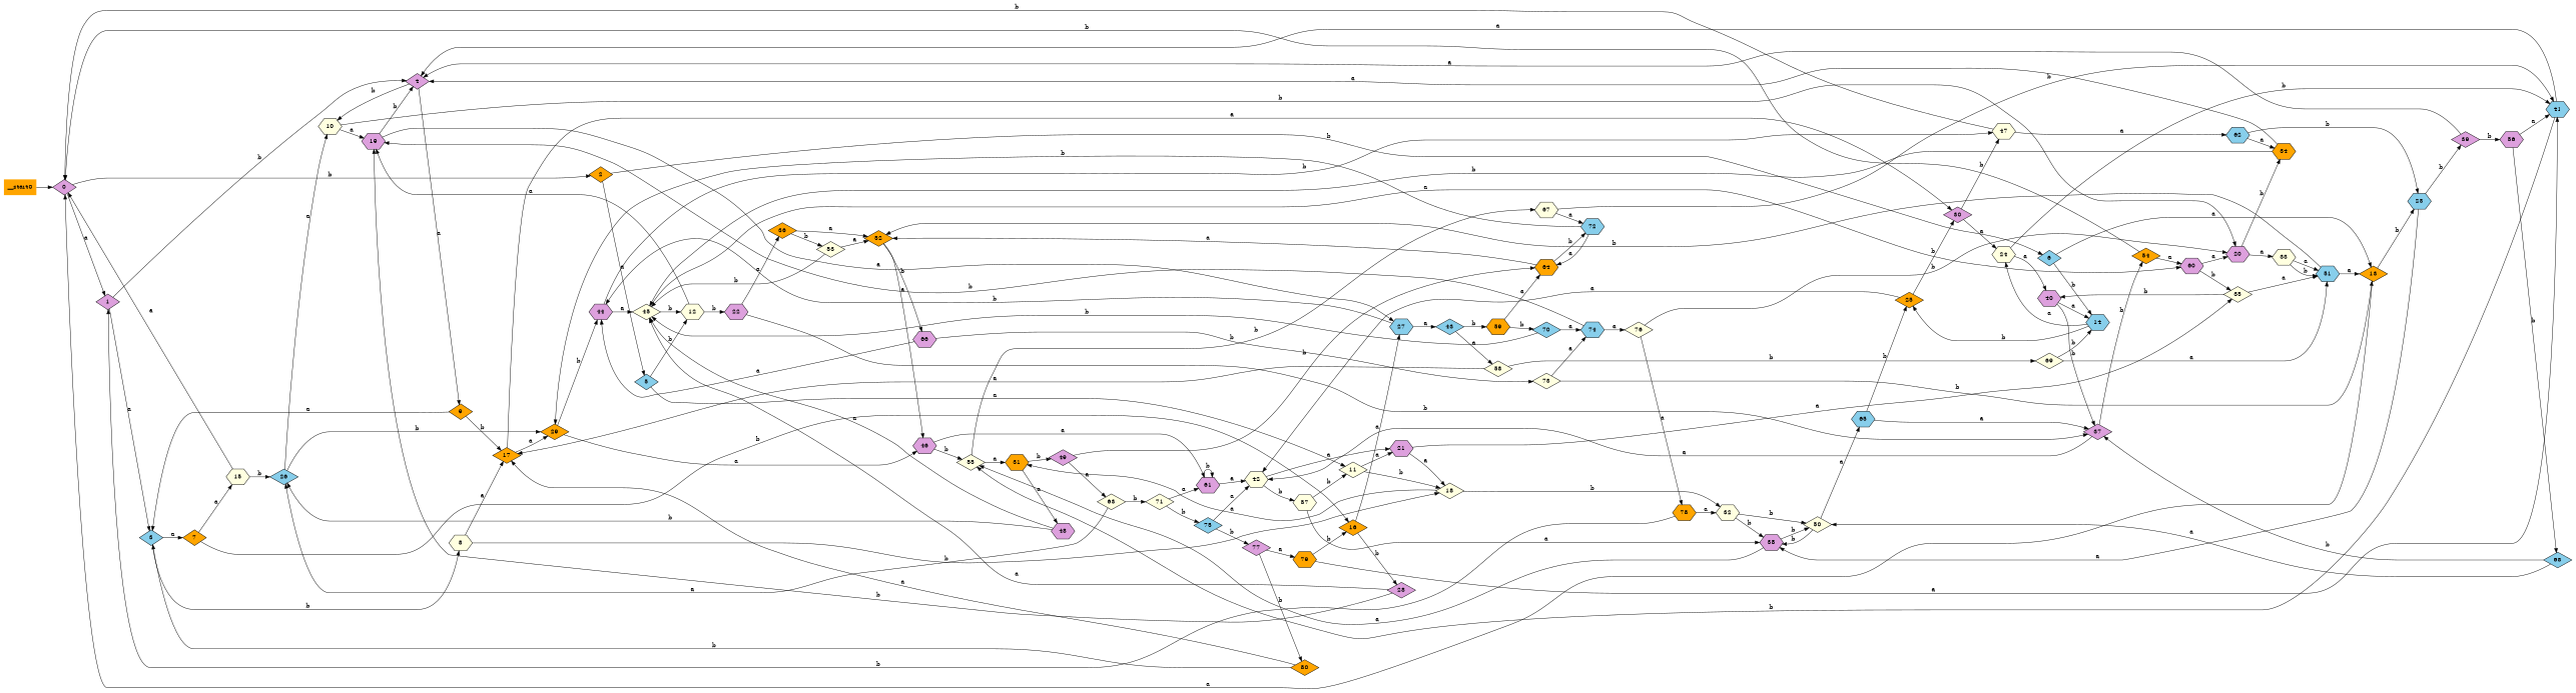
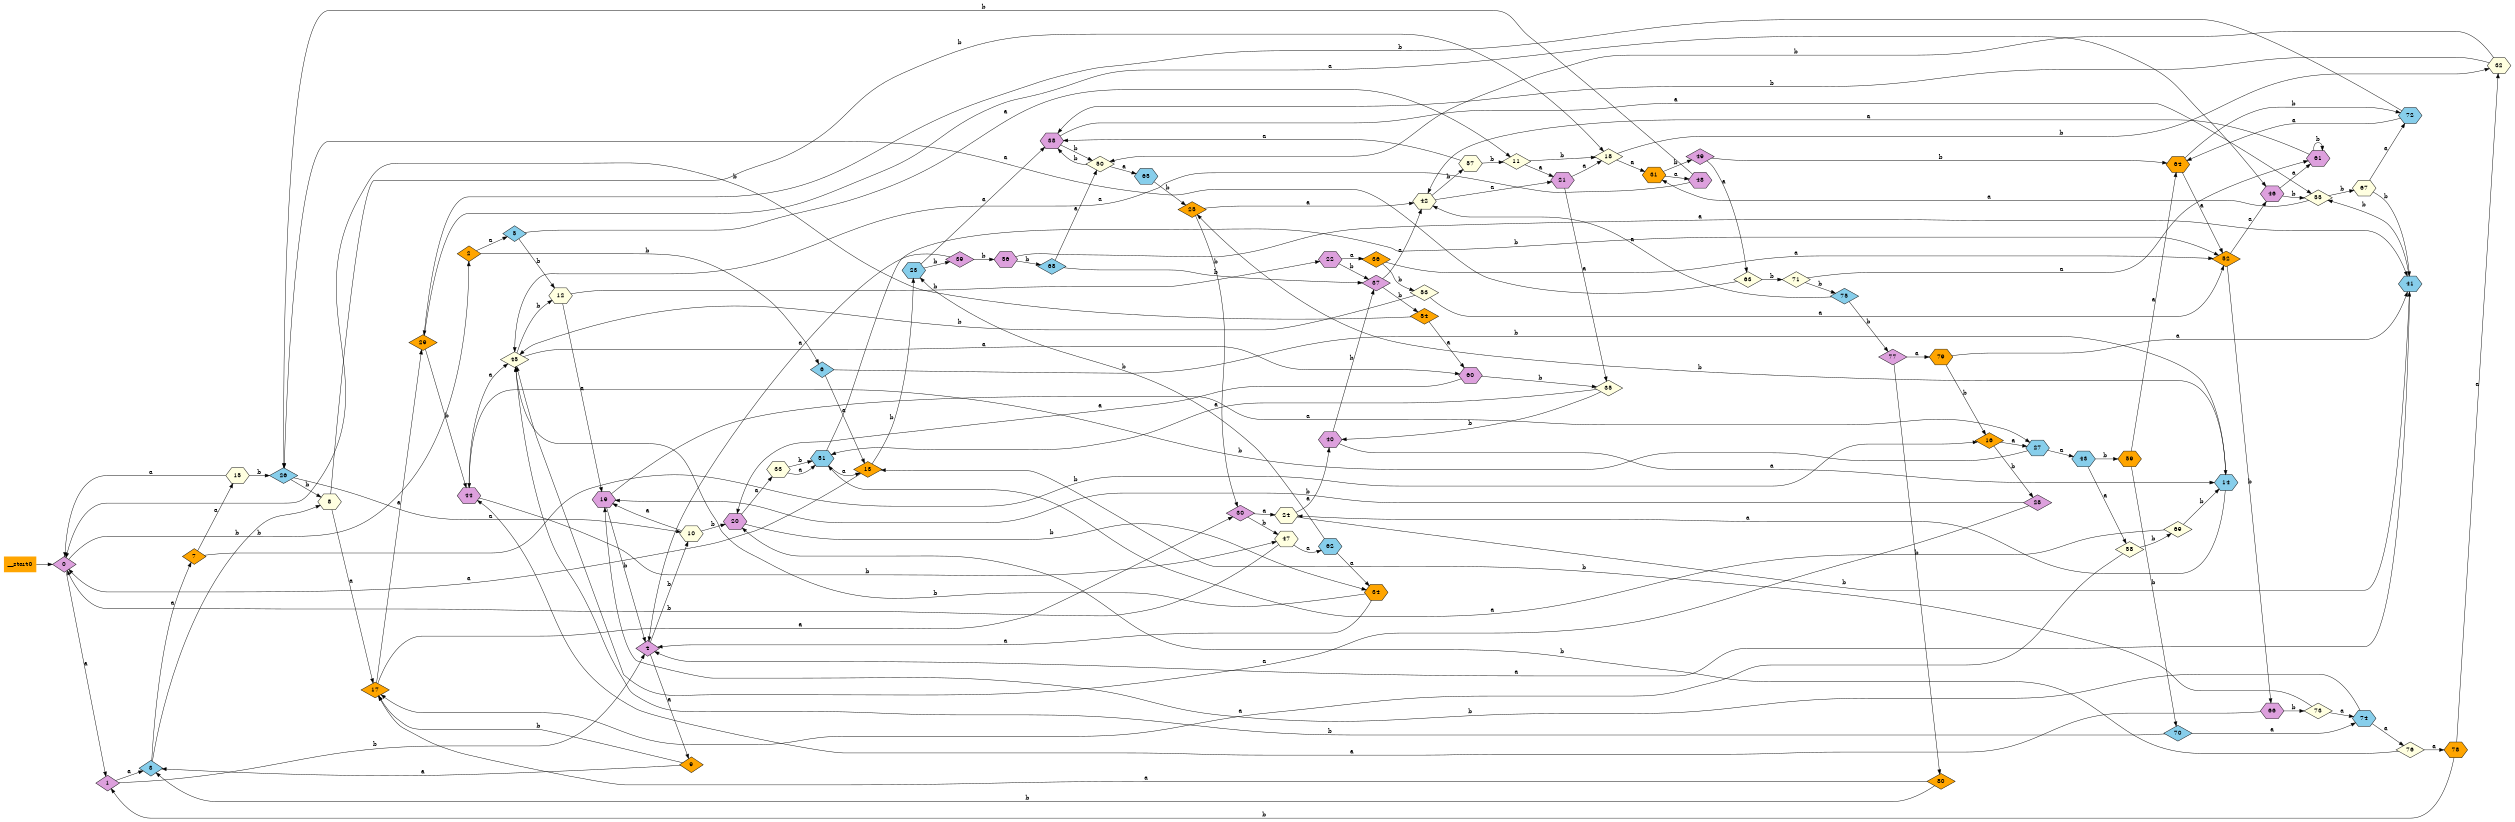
  digraph {
    rankdir=LR
    node [fillcolor=lightyellow shape=diamond style=filled]
    __start0 [fillcolor=orange shape=none]
    0 [fillcolor=plum]
    1 [fillcolor=plum]
    2 [fillcolor=orange]
    3 [fillcolor=skyblue]
    4 [fillcolor=plum]
    5 [fillcolor=skyblue]
    6 [fillcolor=skyblue]
    7 [fillcolor=orange]
    8 [shape=hexagon]
    9 [fillcolor=orange]
    10 [shape=hexagon]
    11
    12 [shape=hexagon]
    13 [fillcolor=orange]
    14 [fillcolor=skyblue shape=hexagon]
    15 [shape=hexagon]
    16 [fillcolor=orange]
    17 [fillcolor=orange]
    18
    19 [fillcolor=plum shape=hexagon]
    20 [fillcolor=plum shape=hexagon]
    21 [fillcolor=plum shape=hexagon]
    22 [fillcolor=plum shape=hexagon]
    23 [fillcolor=skyblue shape=hexagon]
    24 [shape=hexagon]
    25 [fillcolor=orange]
    26 [fillcolor=skyblue]
    27 [fillcolor=skyblue shape=hexagon]
    28 [fillcolor=plum]
    29 [fillcolor=orange]
    30 [fillcolor=plum]
    31 [fillcolor=orange shape=hexagon]
    32 [shape=hexagon]
    33 [shape=hexagon]
    34 [fillcolor=orange shape=hexagon]
    35
    36 [fillcolor=orange]
    37 [fillcolor=plum]
    38 [fillcolor=plum shape=hexagon]
    39 [fillcolor=plum]
    40 [fillcolor=plum shape=hexagon]
    41 [fillcolor=skyblue shape=hexagon]
    42 [shape=hexagon]
-   43 [fillcolor=skyblue]
+   43 [fillcolor=skyblue shape=hexagon]
    44 [fillcolor=plum shape=hexagon]
    45
    46 [fillcolor=plum shape=hexagon]
    47 [shape=hexagon]
    48 [fillcolor=plum shape=hexagon]
    49 [fillcolor=plum]
    50
    51 [fillcolor=skyblue shape=hexagon]
    52 [fillcolor=orange]
    53
    54 [fillcolor=orange]
    55
    56 [fillcolor=plum shape=hexagon]
    57 [shape=hexagon]
    58
    59 [fillcolor=orange shape=hexagon]
    60 [fillcolor=plum shape=hexagon]
    61 [fillcolor=plum shape=hexagon]
    62 [fillcolor=skyblue shape=hexagon]
    63
    64 [fillcolor=orange shape=hexagon]
    65 [fillcolor=skyblue shape=hexagon]
    66 [fillcolor=plum shape=hexagon]
    67 [shape=hexagon]
    68 [fillcolor=skyblue]
    69
    70 [fillcolor=skyblue]
    71
    72 [fillcolor=skyblue shape=hexagon]
    73
    74 [fillcolor=skyblue shape=hexagon]
    75 [fillcolor=skyblue]
    76
    77 [fillcolor=plum]
    78 [fillcolor=orange shape=hexagon]
    79 [fillcolor=orange shape=hexagon]
    80 [fillcolor=orange]
    __start0 -> 0
    0 -> 1 [label=a]
    0 -> 2 [label=b]
    1 -> 3 [label=a]
    1 -> 4 [label=b]
    2 -> 5 [label=a]
    2 -> 6 [label=b]
    3 -> 7 [label=a]
    3 -> 8 [label=b]
    4 -> 9 [label=a]
    4 -> 10 [label=b]
    5 -> 11 [label=a]
    5 -> 12 [label=b]
    6 -> 13 [label=a]
    6 -> 14 [label=b]
    7 -> 15 [label=a]
    7 -> 16 [label=b]
    8 -> 17 [label=a]
    8 -> 18 [label=b]
    9 -> 3 [label=a]
    9 -> 17 [label=b]
    10 -> 19 [label=a]
    10 -> 20 [label=b]
    11 -> 18 [label=b]
    11 -> 21 [label=a]
    12 -> 19 [label=a]
    12 -> 22 [label=b]
    13 -> 0 [label=a]
    13 -> 23 [label=b]
    14 -> 24 [label=a]
    14 -> 25 [label=b]
    15 -> 0 [label=a]
    15 -> 26 [label=b]
    16 -> 27 [label=a]
    16 -> 28 [label=b]
    17 -> 29 [label=a]
    17 -> 30 [label=a]
    18 -> 31 [label=a]
    18 -> 32 [label=b]
    19 -> 4 [label=b]
    19 -> 27 [label=a]
    20 -> 33 [label=a]
    20 -> 34 [label=b]
    21 -> 18 [label=a]
    21 -> 35 [label=a]
    22 -> 36 [label=a]
    22 -> 37 [label=b]
    23 -> 38 [label=a]
    23 -> 39 [label=b]
    24 -> 40 [label=a]
    24 -> 41 [label=b]
    25 -> 30 [label=b]
    25 -> 42 [label=a]
-   26 -> 29 [label=b]
+   26 -> 8 [label=b]
    26 -> 10 [label=a]
    27 -> 43 [label=a]
    27 -> 44 [label=b]
    28 -> 19 [label=b]
    28 -> 45 [label=a]
    29 -> 44 [label=b]
    29 -> 46 [label=a]
    30 -> 24 [label=a]
    30 -> 47 [label=b]
    31 -> 48 [label=a]
    31 -> 49 [label=b]
    32 -> 38 [label=b]
    32 -> 50 [label=b]
    33 -> 51 [label=a]
    33 -> 51 [label=b]
    34 -> 4 [label=a]
    34 -> 45 [label=b]
    35 -> 40 [label=b]
    35 -> 51 [label=a]
    36 -> 52 [label=a]
    36 -> 53 [label=b]
    37 -> 42 [label=a]
    37 -> 54 [label=b]
    38 -> 50 [label=b]
    38 -> 55 [label=a]
    39 -> 4 [label=a]
    39 -> 56 [label=b]
    40 -> 14 [label=a]
    40 -> 37 [label=b]
    41 -> 4 [label=a]
    41 -> 55 [label=b]
    42 -> 21 [label=a]
    42 -> 57 [label=b]
    43 -> 58 [label=a]
    43 -> 59 [label=b]
    44 -> 45 [label=a]
    44 -> 47 [label=b]
    45 -> 12 [label=b]
    45 -> 60 [label=a]
    46 -> 55 [label=b]
    46 -> 61 [label=a]
    47 -> 0 [label=b]
    47 -> 62 [label=a]
    48 -> 26 [label=b]
    48 -> 45 [label=a]
    49 -> 63 [label=a]
    49 -> 64 [label=b]
    50 -> 38 [label=b]
    50 -> 65 [label=a]
    51 -> 13 [label=a]
    51 -> 52 [label=b]
    52 -> 46 [label=a]
    52 -> 66 [label=b]
    53 -> 45 [label=b]
    53 -> 52 [label=a]
    54 -> 0 [label=b]
    54 -> 60 [label=a]
    55 -> 31 [label=a]
    55 -> 67 [label=b]
    56 -> 41 [label=a]
    56 -> 68 [label=b]
    57 -> 11 [label=b]
    57 -> 38 [label=a]
    58 -> 17 [label=a]
    58 -> 69 [label=b]
    59 -> 64 [label=a]
    59 -> 70 [label=b]
    60 -> 20 [label=a]
    60 -> 35 [label=b]
    61 -> 42 [label=a]
    61 -> 61 [label=b]
    62 -> 23 [label=b]
    62 -> 34 [label=a]
    63 -> 26 [label=a]
    63 -> 71 [label=b]
    64 -> 52 [label=a]
    64 -> 72 [label=b]
    65 -> 25 [label=b]
-   65 -> 37 [label=a]
    66 -> 44 [label=a]
    66 -> 73 [label=b]
    67 -> 41 [label=b]
    67 -> 72 [label=a]
    68 -> 37 [label=b]
    68 -> 50 [label=a]
    69 -> 14 [label=b]
    69 -> 51 [label=a]
    70 -> 45 [label=b]
    70 -> 74 [label=a]
    71 -> 61 [label=a]
    71 -> 75 [label=b]
    72 -> 29 [label=b]
    72 -> 64 [label=a]
    73 -> 13 [label=b]
    73 -> 74 [label=a]
    74 -> 19 [label=b]
    74 -> 76 [label=a]
    75 -> 42 [label=a]
    75 -> 77 [label=b]
    76 -> 20 [label=b]
    76 -> 78 [label=a]
    77 -> 79 [label=a]
    77 -> 80 [label=b]
    78 -> 1 [label=b]
    78 -> 32 [label=a]
    79 -> 16 [label=b]
    79 -> 41 [label=a]
    80 -> 3 [label=b]
    80 -> 17 [label=a]
  }
